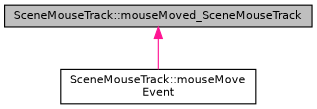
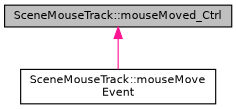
  digraph {
    rankdir=TB
    node [color=black fontname=Helvetica fontsize=10 shape=record style=filled]
-   n1 [fillcolor=grey75 fontcolor=black height=0.2 label="SceneMouseTrack::mouseMoved_SceneMouseTrack" width=0.4]
+   n1 [fillcolor=grey75 fontcolor=black height=0.2 label="SceneMouseTrack::mouseMoved_Ctrl" width=0.4]
    n2 [fillcolor=white height=0.2 label="SceneMouseTrack::mouseMove\lEvent" width=0.4]
    n1 -> n2 [color=deeppink dir=back fontname=Helvetica fontsize=10 labelfontname=Helvetica labelfontsize=10 style=solid]
  }
